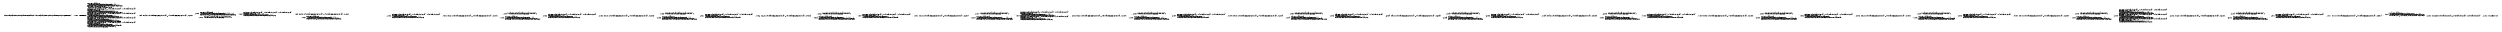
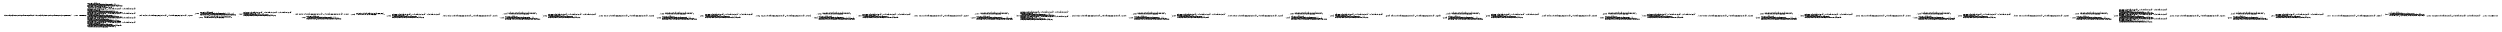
  digraph {
    rankdir=LR
    node [shape=record]
    n1 [label="{0\:\ 0x0000|MTH_ENTER_BLOCK\l|0x0000: IGET  (r0 I:java.lang.String) = \l  (r4 I:com.mapbox.api.directions.v5.models.$AutoValue_RouteOptions)\l com.mapbox.api.directions.v5.models.$AutoValue_RouteOptions.baseUrl java.lang.String \l0x0002: INVOKE  (r0 I:int) = (r0 I:java.lang.String) java.lang.String.hashCode():int type: VIRTUAL \l0x0006: CONST  (r1 I:?[int, float, short, byte, char]) = \l  (1000003(0xf4243, float:1.401303E\-39) ?[int, float, short, byte, char])\l \l0x0009: ARITH  (r0 I:?[int, boolean, short, byte, char]) = (r0 I:?[int, boolean, short, byte, char]) ^ (r1 I:?[int, boolean, short, byte, char]) \l0x000a: ARITH  (r0 I:int) = (r0 I:int) * (r1 I:int) \l0x000c: IGET  (r2 I:java.lang.String) = \l  (r4 I:com.mapbox.api.directions.v5.models.$AutoValue_RouteOptions)\l com.mapbox.api.directions.v5.models.$AutoValue_RouteOptions.user java.lang.String \l0x000e: INVOKE  (r2 I:int) = (r2 I:java.lang.String) java.lang.String.hashCode():int type: VIRTUAL \l0x0012: ARITH  (r0 I:?[int, boolean, short, byte, char]) = (r0 I:?[int, boolean, short, byte, char]) ^ (r2 I:?[int, boolean, short, byte, char]) \l0x0013: ARITH  (r0 I:int) = (r0 I:int) * (r1 I:int) \l0x0015: IGET  (r2 I:java.lang.String) = \l  (r4 I:com.mapbox.api.directions.v5.models.$AutoValue_RouteOptions)\l com.mapbox.api.directions.v5.models.$AutoValue_RouteOptions.profile java.lang.String \l0x0017: INVOKE  (r2 I:int) = (r2 I:java.lang.String) java.lang.String.hashCode():int type: VIRTUAL \l0x001b: ARITH  (r0 I:?[int, boolean, short, byte, char]) = (r0 I:?[int, boolean, short, byte, char]) ^ (r2 I:?[int, boolean, short, byte, char]) \l0x001c: ARITH  (r0 I:int) = (r0 I:int) * (r1 I:int) \l0x001e: IGET  (r2 I:java.util.List\<com.mapbox.geojson.Point\>) = \l  (r4 I:com.mapbox.api.directions.v5.models.$AutoValue_RouteOptions)\l com.mapbox.api.directions.v5.models.$AutoValue_RouteOptions.coordinates java.util.List \l0x0020: INVOKE  (r2 I:int) = (r2 I:java.util.List) java.util.List.hashCode():int type: INTERFACE \l0x0024: ARITH  (r0 I:?[int, boolean, short, byte, char]) = (r0 I:?[int, boolean, short, byte, char]) ^ (r2 I:?[int, boolean, short, byte, char]) \l0x0025: ARITH  (r0 I:int) = (r0 I:int) * (r1 I:int) \l0x0027: IGET  (r2 I:java.lang.Boolean) = \l  (r4 I:com.mapbox.api.directions.v5.models.$AutoValue_RouteOptions)\l com.mapbox.api.directions.v5.models.$AutoValue_RouteOptions.alternatives java.lang.Boolean \l0x0029: CONST  (r3 I:?[int, float, boolean, short, byte, char, OBJECT, ARRAY]) = \l  (0 ?[int, float, boolean, short, byte, char, OBJECT, ARRAY])\l \l}"]
    n2 [label="{1\:\ 0x002a|0x002a: IF  (r2 I:?[int, boolean, OBJECT, ARRAY, byte, short, char]) != (0 ?[int, boolean, OBJECT, ARRAY, byte, short, char])  \-\> B:3:0x002e \l}"]
    n3 [label="{2\:\ 0x002c|0x002c: CONST  (r2 I:?[int, float, boolean, short, byte, char, OBJECT, ARRAY]) = \l  (0 ?[int, float, boolean, short, byte, char, OBJECT, ARRAY])\l \l}"]
    n4 [label="{3\:\ 0x002e|0x002e: IGET  (r2 I:java.lang.Boolean) = \l  (r4 I:com.mapbox.api.directions.v5.models.$AutoValue_RouteOptions)\l com.mapbox.api.directions.v5.models.$AutoValue_RouteOptions.alternatives java.lang.Boolean \l0x0030: INVOKE  (r2 I:int) = (r2 I:java.lang.Boolean) java.lang.Boolean.hashCode():int type: VIRTUAL \l}"]
    n5 [label="{4\:\ 0x0034|0x0034: ARITH  (r0 I:?[int, boolean, short, byte, char]) = (r0 I:?[int, boolean, short, byte, char]) ^ (r2 I:?[int, boolean, short, byte, char]) \l0x0035: ARITH  (r0 I:int) = (r0 I:int) * (r1 I:int) \l0x0037: IGET  (r2 I:java.lang.String) = \l  (r4 I:com.mapbox.api.directions.v5.models.$AutoValue_RouteOptions)\l com.mapbox.api.directions.v5.models.$AutoValue_RouteOptions.language java.lang.String \l}"]
    n6 [label="{7\:\ 0x003d|0x003d: IGET  (r2 I:java.lang.String) = \l  (r4 I:com.mapbox.api.directions.v5.models.$AutoValue_RouteOptions)\l com.mapbox.api.directions.v5.models.$AutoValue_RouteOptions.language java.lang.String \l0x003f: INVOKE  (r2 I:int) = (r2 I:java.lang.String) java.lang.String.hashCode():int type: VIRTUAL \l}"]
    n7 [label="{5\:\ 0x0039|0x0039: IF  (r2 I:?[int, boolean, OBJECT, ARRAY, byte, short, char]) != (0 ?[int, boolean, OBJECT, ARRAY, byte, short, char])  \-\> B:7:0x003d \l}"]
+   n8 [label="{6\:\ 0x003b|0x003b: CONST  (r2 I:?[int, float, boolean, short, byte, char, OBJECT, ARRAY]) = \l  (0 ?[int, float, boolean, short, byte, char, OBJECT, ARRAY])\l \l}"]
    n9 [label="{8\:\ 0x0043|0x0043: ARITH  (r0 I:?[int, boolean, short, byte, char]) = (r0 I:?[int, boolean, short, byte, char]) ^ (r2 I:?[int, boolean, short, byte, char]) \l0x0044: ARITH  (r0 I:int) = (r0 I:int) * (r1 I:int) \l0x0046: IGET  (r2 I:java.lang.String) = \l  (r4 I:com.mapbox.api.directions.v5.models.$AutoValue_RouteOptions)\l com.mapbox.api.directions.v5.models.$AutoValue_RouteOptions.radiuses java.lang.String \l}"]
    n10 [label="{9\:\ 0x0048|0x0048: IF  (r2 I:?[int, boolean, OBJECT, ARRAY, byte, short, char]) != (0 ?[int, boolean, OBJECT, ARRAY, byte, short, char])  \-\> B:11:0x004c \l}"]
    n11 [label="{10\:\ 0x004a|0x004a: CONST  (r2 I:?[int, float, boolean, short, byte, char, OBJECT, ARRAY]) = \l  (0 ?[int, float, boolean, short, byte, char, OBJECT, ARRAY])\l \l}"]
    n12 [label="{11\:\ 0x004c|0x004c: IGET  (r2 I:java.lang.String) = \l  (r4 I:com.mapbox.api.directions.v5.models.$AutoValue_RouteOptions)\l com.mapbox.api.directions.v5.models.$AutoValue_RouteOptions.radiuses java.lang.String \l0x004e: INVOKE  (r2 I:int) = (r2 I:java.lang.String) java.lang.String.hashCode():int type: VIRTUAL \l}"]
    n13 [label="{12\:\ 0x0052|0x0052: ARITH  (r0 I:?[int, boolean, short, byte, char]) = (r0 I:?[int, boolean, short, byte, char]) ^ (r2 I:?[int, boolean, short, byte, char]) \l0x0053: ARITH  (r0 I:int) = (r0 I:int) * (r1 I:int) \l0x0055: IGET  (r2 I:java.lang.String) = \l  (r4 I:com.mapbox.api.directions.v5.models.$AutoValue_RouteOptions)\l com.mapbox.api.directions.v5.models.$AutoValue_RouteOptions.bearings java.lang.String \l}"]
    n14 [label="{13\:\ 0x0057|0x0057: IF  (r2 I:?[int, boolean, OBJECT, ARRAY, byte, short, char]) != (0 ?[int, boolean, OBJECT, ARRAY, byte, short, char])  \-\> B:15:0x005b \l}"]
    n15 [label="{14\:\ 0x0059|0x0059: CONST  (r2 I:?[int, float, boolean, short, byte, char, OBJECT, ARRAY]) = \l  (0 ?[int, float, boolean, short, byte, char, OBJECT, ARRAY])\l \l}"]
    n16 [label="{15\:\ 0x005b|0x005b: IGET  (r2 I:java.lang.String) = \l  (r4 I:com.mapbox.api.directions.v5.models.$AutoValue_RouteOptions)\l com.mapbox.api.directions.v5.models.$AutoValue_RouteOptions.bearings java.lang.String \l0x005d: INVOKE  (r2 I:int) = (r2 I:java.lang.String) java.lang.String.hashCode():int type: VIRTUAL \l}"]
    n17 [label="{16\:\ 0x0061|0x0061: ARITH  (r0 I:?[int, boolean, short, byte, char]) = (r0 I:?[int, boolean, short, byte, char]) ^ (r2 I:?[int, boolean, short, byte, char]) \l0x0062: ARITH  (r0 I:int) = (r0 I:int) * (r1 I:int) \l0x0064: IGET  (r2 I:java.lang.Boolean) = \l  (r4 I:com.mapbox.api.directions.v5.models.$AutoValue_RouteOptions)\l com.mapbox.api.directions.v5.models.$AutoValue_RouteOptions.continueStraight java.lang.Boolean \l}"]
    n18 [label="{17\:\ 0x0066|0x0066: IF  (r2 I:?[int, boolean, OBJECT, ARRAY, byte, short, char]) != (0 ?[int, boolean, OBJECT, ARRAY, byte, short, char])  \-\> B:19:0x006a \l}"]
    n19 [label="{18\:\ 0x0068|0x0068: CONST  (r2 I:?[int, float, boolean, short, byte, char, OBJECT, ARRAY]) = \l  (0 ?[int, float, boolean, short, byte, char, OBJECT, ARRAY])\l \l}"]
    n20 [label="{19\:\ 0x006a|0x006a: IGET  (r2 I:java.lang.Boolean) = \l  (r4 I:com.mapbox.api.directions.v5.models.$AutoValue_RouteOptions)\l com.mapbox.api.directions.v5.models.$AutoValue_RouteOptions.continueStraight java.lang.Boolean \l0x006c: INVOKE  (r2 I:int) = (r2 I:java.lang.Boolean) java.lang.Boolean.hashCode():int type: VIRTUAL \l}"]
    n21 [label="{20\:\ 0x0070|0x0070: ARITH  (r0 I:?[int, boolean, short, byte, char]) = (r0 I:?[int, boolean, short, byte, char]) ^ (r2 I:?[int, boolean, short, byte, char]) \l0x0071: ARITH  (r0 I:int) = (r0 I:int) * (r1 I:int) \l0x0073: IGET  (r2 I:java.lang.Boolean) = \l  (r4 I:com.mapbox.api.directions.v5.models.$AutoValue_RouteOptions)\l com.mapbox.api.directions.v5.models.$AutoValue_RouteOptions.roundaboutExits java.lang.Boolean \l}"]
    n22 [label="{21\:\ 0x0075|0x0075: IF  (r2 I:?[int, boolean, OBJECT, ARRAY, byte, short, char]) != (0 ?[int, boolean, OBJECT, ARRAY, byte, short, char])  \-\> B:23:0x0079 \l}"]
    n23 [label="{22\:\ 0x0077|0x0077: CONST  (r2 I:?[int, float, boolean, short, byte, char, OBJECT, ARRAY]) = \l  (0 ?[int, float, boolean, short, byte, char, OBJECT, ARRAY])\l \l}"]
    n24 [label="{23\:\ 0x0079|0x0079: IGET  (r2 I:java.lang.Boolean) = \l  (r4 I:com.mapbox.api.directions.v5.models.$AutoValue_RouteOptions)\l com.mapbox.api.directions.v5.models.$AutoValue_RouteOptions.roundaboutExits java.lang.Boolean \l0x007b: INVOKE  (r2 I:int) = (r2 I:java.lang.Boolean) java.lang.Boolean.hashCode():int type: VIRTUAL \l}"]
    n25 [label="{24\:\ 0x007f|0x007f: ARITH  (r0 I:?[int, boolean, short, byte, char]) = (r0 I:?[int, boolean, short, byte, char]) ^ (r2 I:?[int, boolean, short, byte, char]) \l0x0080: ARITH  (r0 I:int) = (r0 I:int) * (r1 I:int) \l0x0082: IGET  (r2 I:java.lang.String) = \l  (r4 I:com.mapbox.api.directions.v5.models.$AutoValue_RouteOptions)\l com.mapbox.api.directions.v5.models.$AutoValue_RouteOptions.geometries java.lang.String \l0x0084: INVOKE  (r2 I:int) = (r2 I:java.lang.String) java.lang.String.hashCode():int type: VIRTUAL \l0x0088: ARITH  (r0 I:?[int, boolean, short, byte, char]) = (r0 I:?[int, boolean, short, byte, char]) ^ (r2 I:?[int, boolean, short, byte, char]) \l0x0089: ARITH  (r0 I:int) = (r0 I:int) * (r1 I:int) \l0x008b: IGET  (r2 I:java.lang.String) = \l  (r4 I:com.mapbox.api.directions.v5.models.$AutoValue_RouteOptions)\l com.mapbox.api.directions.v5.models.$AutoValue_RouteOptions.overview java.lang.String \l}"]
    n26 [label="{25\:\ 0x008d|0x008d: IF  (r2 I:?[int, boolean, OBJECT, ARRAY, byte, short, char]) != (0 ?[int, boolean, OBJECT, ARRAY, byte, short, char])  \-\> B:27:0x0091 \l}"]
    n27 [label="{26\:\ 0x008f|0x008f: CONST  (r2 I:?[int, float, boolean, short, byte, char, OBJECT, ARRAY]) = \l  (0 ?[int, float, boolean, short, byte, char, OBJECT, ARRAY])\l \l}"]
    n28 [label="{27\:\ 0x0091|0x0091: IGET  (r2 I:java.lang.String) = \l  (r4 I:com.mapbox.api.directions.v5.models.$AutoValue_RouteOptions)\l com.mapbox.api.directions.v5.models.$AutoValue_RouteOptions.overview java.lang.String \l0x0093: INVOKE  (r2 I:int) = (r2 I:java.lang.String) java.lang.String.hashCode():int type: VIRTUAL \l}"]
    n29 [label="{28\:\ 0x0097|0x0097: ARITH  (r0 I:?[int, boolean, short, byte, char]) = (r0 I:?[int, boolean, short, byte, char]) ^ (r2 I:?[int, boolean, short, byte, char]) \l0x0098: ARITH  (r0 I:int) = (r0 I:int) * (r1 I:int) \l0x009a: IGET  (r2 I:java.lang.Boolean) = \l  (r4 I:com.mapbox.api.directions.v5.models.$AutoValue_RouteOptions)\l com.mapbox.api.directions.v5.models.$AutoValue_RouteOptions.steps java.lang.Boolean \l}"]
    n30 [label="{29\:\ 0x009c|0x009c: IF  (r2 I:?[int, boolean, OBJECT, ARRAY, byte, short, char]) != (0 ?[int, boolean, OBJECT, ARRAY, byte, short, char])  \-\> B:31:0x00a0 \l}"]
    n31 [label="{30\:\ 0x009e|0x009e: CONST  (r2 I:?[int, float, boolean, short, byte, char, OBJECT, ARRAY]) = \l  (0 ?[int, float, boolean, short, byte, char, OBJECT, ARRAY])\l \l}"]
    n32 [label="{31\:\ 0x00a0|0x00a0: IGET  (r2 I:java.lang.Boolean) = \l  (r4 I:com.mapbox.api.directions.v5.models.$AutoValue_RouteOptions)\l com.mapbox.api.directions.v5.models.$AutoValue_RouteOptions.steps java.lang.Boolean \l0x00a2: INVOKE  (r2 I:int) = (r2 I:java.lang.Boolean) java.lang.Boolean.hashCode():int type: VIRTUAL \l}"]
    n33 [label="{32\:\ 0x00a6|0x00a6: ARITH  (r0 I:?[int, boolean, short, byte, char]) = (r0 I:?[int, boolean, short, byte, char]) ^ (r2 I:?[int, boolean, short, byte, char]) \l0x00a7: ARITH  (r0 I:int) = (r0 I:int) * (r1 I:int) \l0x00a9: IGET  (r2 I:java.lang.String) = \l  (r4 I:com.mapbox.api.directions.v5.models.$AutoValue_RouteOptions)\l com.mapbox.api.directions.v5.models.$AutoValue_RouteOptions.annotations java.lang.String \l}"]
    n34 [label="{33\:\ 0x00ab|0x00ab: IF  (r2 I:?[int, boolean, OBJECT, ARRAY, byte, short, char]) != (0 ?[int, boolean, OBJECT, ARRAY, byte, short, char])  \-\> B:35:0x00af \l}"]
    n35 [label="{34\:\ 0x00ad|0x00ad: CONST  (r2 I:?[int, float, boolean, short, byte, char, OBJECT, ARRAY]) = \l  (0 ?[int, float, boolean, short, byte, char, OBJECT, ARRAY])\l \l}"]
    n36 [label="{35\:\ 0x00af|0x00af: IGET  (r2 I:java.lang.String) = \l  (r4 I:com.mapbox.api.directions.v5.models.$AutoValue_RouteOptions)\l com.mapbox.api.directions.v5.models.$AutoValue_RouteOptions.annotations java.lang.String \l0x00b1: INVOKE  (r2 I:int) = (r2 I:java.lang.String) java.lang.String.hashCode():int type: VIRTUAL \l}"]
    n37 [label="{36\:\ 0x00b5|0x00b5: ARITH  (r0 I:?[int, boolean, short, byte, char]) = (r0 I:?[int, boolean, short, byte, char]) ^ (r2 I:?[int, boolean, short, byte, char]) \l0x00b6: ARITH  (r0 I:int) = (r0 I:int) * (r1 I:int) \l0x00b8: IGET  (r2 I:java.lang.String) = \l  (r4 I:com.mapbox.api.directions.v5.models.$AutoValue_RouteOptions)\l com.mapbox.api.directions.v5.models.$AutoValue_RouteOptions.exclude java.lang.String \l}"]
    n38 [label="{37\:\ 0x00ba|0x00ba: IF  (r2 I:?[int, boolean, OBJECT, ARRAY, byte, short, char]) != (0 ?[int, boolean, OBJECT, ARRAY, byte, short, char])  \-\> B:39:0x00be \l}"]
    n39 [label="{38\:\ 0x00bc|0x00bc: CONST  (r2 I:?[int, float, boolean, short, byte, char, OBJECT, ARRAY]) = \l  (0 ?[int, float, boolean, short, byte, char, OBJECT, ARRAY])\l \l}"]
    n40 [label="{39\:\ 0x00be|0x00be: IGET  (r2 I:java.lang.String) = \l  (r4 I:com.mapbox.api.directions.v5.models.$AutoValue_RouteOptions)\l com.mapbox.api.directions.v5.models.$AutoValue_RouteOptions.exclude java.lang.String \l0x00c0: INVOKE  (r2 I:int) = (r2 I:java.lang.String) java.lang.String.hashCode():int type: VIRTUAL \l}"]
    n41 [label="{40\:\ 0x00c4|0x00c4: ARITH  (r0 I:?[int, boolean, short, byte, char]) = (r0 I:?[int, boolean, short, byte, char]) ^ (r2 I:?[int, boolean, short, byte, char]) \l0x00c5: ARITH  (r0 I:int) = (r0 I:int) * (r1 I:int) \l0x00c7: IGET  (r2 I:java.lang.Boolean) = \l  (r4 I:com.mapbox.api.directions.v5.models.$AutoValue_RouteOptions)\l com.mapbox.api.directions.v5.models.$AutoValue_RouteOptions.voiceInstructions java.lang.Boolean \l}"]
    n42 [label="{41\:\ 0x00c9|0x00c9: IF  (r2 I:?[int, boolean, OBJECT, ARRAY, byte, short, char]) != (0 ?[int, boolean, OBJECT, ARRAY, byte, short, char])  \-\> B:43:0x00cd \l}"]
    n43 [label="{42\:\ 0x00cb|0x00cb: CONST  (r2 I:?[int, float, boolean, short, byte, char, OBJECT, ARRAY]) = \l  (0 ?[int, float, boolean, short, byte, char, OBJECT, ARRAY])\l \l}"]
    n44 [label="{43\:\ 0x00cd|0x00cd: IGET  (r2 I:java.lang.Boolean) = \l  (r4 I:com.mapbox.api.directions.v5.models.$AutoValue_RouteOptions)\l com.mapbox.api.directions.v5.models.$AutoValue_RouteOptions.voiceInstructions java.lang.Boolean \l0x00cf: INVOKE  (r2 I:int) = (r2 I:java.lang.Boolean) java.lang.Boolean.hashCode():int type: VIRTUAL \l}"]
    n45 [label="{44\:\ 0x00d3|0x00d3: ARITH  (r0 I:?[int, boolean, short, byte, char]) = (r0 I:?[int, boolean, short, byte, char]) ^ (r2 I:?[int, boolean, short, byte, char]) \l0x00d4: ARITH  (r0 I:int) = (r0 I:int) * (r1 I:int) \l0x00d6: IGET  (r2 I:java.lang.Boolean) = \l  (r4 I:com.mapbox.api.directions.v5.models.$AutoValue_RouteOptions)\l com.mapbox.api.directions.v5.models.$AutoValue_RouteOptions.bannerInstructions java.lang.Boolean \l}"]
    n46 [label="{45\:\ 0x00d8|0x00d8: IF  (r2 I:?[int, boolean, OBJECT, ARRAY, byte, short, char]) != (0 ?[int, boolean, OBJECT, ARRAY, byte, short, char])  \-\> B:47:0x00dc \l}"]
    n47 [label="{46\:\ 0x00da|0x00da: CONST  (r2 I:?[int, float, boolean, short, byte, char, OBJECT, ARRAY]) = \l  (0 ?[int, float, boolean, short, byte, char, OBJECT, ARRAY])\l \l}"]
    n48 [label="{47\:\ 0x00dc|0x00dc: IGET  (r2 I:java.lang.Boolean) = \l  (r4 I:com.mapbox.api.directions.v5.models.$AutoValue_RouteOptions)\l com.mapbox.api.directions.v5.models.$AutoValue_RouteOptions.bannerInstructions java.lang.Boolean \l0x00de: INVOKE  (r2 I:int) = (r2 I:java.lang.Boolean) java.lang.Boolean.hashCode():int type: VIRTUAL \l}"]
    n49 [label="{48\:\ 0x00e2|0x00e2: ARITH  (r0 I:?[int, boolean, short, byte, char]) = (r0 I:?[int, boolean, short, byte, char]) ^ (r2 I:?[int, boolean, short, byte, char]) \l0x00e3: ARITH  (r0 I:int) = (r0 I:int) * (r1 I:int) \l0x00e5: IGET  (r2 I:java.lang.String) = \l  (r4 I:com.mapbox.api.directions.v5.models.$AutoValue_RouteOptions)\l com.mapbox.api.directions.v5.models.$AutoValue_RouteOptions.voiceUnits java.lang.String \l}"]
    n50 [label="{49\:\ 0x00e7|0x00e7: IF  (r2 I:?[int, boolean, OBJECT, ARRAY, byte, short, char]) != (0 ?[int, boolean, OBJECT, ARRAY, byte, short, char])  \-\> B:51:0x00eb \l}"]
    n51 [label="{50\:\ 0x00e9|0x00e9: CONST  (r2 I:?[int, float, boolean, short, byte, char, OBJECT, ARRAY]) = \l  (0 ?[int, float, boolean, short, byte, char, OBJECT, ARRAY])\l \l}"]
    n52 [label="{51\:\ 0x00eb|0x00eb: IGET  (r2 I:java.lang.String) = \l  (r4 I:com.mapbox.api.directions.v5.models.$AutoValue_RouteOptions)\l com.mapbox.api.directions.v5.models.$AutoValue_RouteOptions.voiceUnits java.lang.String \l0x00ed: INVOKE  (r2 I:int) = (r2 I:java.lang.String) java.lang.String.hashCode():int type: VIRTUAL \l}"]
    n53 [label="{52\:\ 0x00f1|0x00f1: ARITH  (r0 I:?[int, boolean, short, byte, char]) = (r0 I:?[int, boolean, short, byte, char]) ^ (r2 I:?[int, boolean, short, byte, char]) \l0x00f2: ARITH  (r0 I:int) = (r0 I:int) * (r1 I:int) \l0x00f4: IGET  (r2 I:java.lang.String) = \l  (r4 I:com.mapbox.api.directions.v5.models.$AutoValue_RouteOptions)\l com.mapbox.api.directions.v5.models.$AutoValue_RouteOptions.accessToken java.lang.String \l0x00f6: INVOKE  (r2 I:int) = (r2 I:java.lang.String) java.lang.String.hashCode():int type: VIRTUAL \l0x00fa: ARITH  (r0 I:?[int, boolean, short, byte, char]) = (r0 I:?[int, boolean, short, byte, char]) ^ (r2 I:?[int, boolean, short, byte, char]) \l0x00fb: ARITH  (r0 I:int) = (r0 I:int) * (r1 I:int) \l0x00fd: IGET  (r2 I:java.lang.String) = \l  (r4 I:com.mapbox.api.directions.v5.models.$AutoValue_RouteOptions)\l com.mapbox.api.directions.v5.models.$AutoValue_RouteOptions.requestUuid java.lang.String \l0x00ff: INVOKE  (r2 I:int) = (r2 I:java.lang.String) java.lang.String.hashCode():int type: VIRTUAL \l0x0103: ARITH  (r0 I:?[int, boolean, short, byte, char]) = (r0 I:?[int, boolean, short, byte, char]) ^ (r2 I:?[int, boolean, short, byte, char]) \l0x0104: ARITH  (r0 I:int) = (r0 I:int) * (r1 I:int) \l0x0106: IGET  (r2 I:java.lang.String) = \l  (r4 I:com.mapbox.api.directions.v5.models.$AutoValue_RouteOptions)\l com.mapbox.api.directions.v5.models.$AutoValue_RouteOptions.approaches java.lang.String \l}"]
    n54 [label="{53\:\ 0x0108|0x0108: IF  (r2 I:?[int, boolean, OBJECT, ARRAY, byte, short, char]) != (0 ?[int, boolean, OBJECT, ARRAY, byte, short, char])  \-\> B:55:0x010c \l}"]
    n55 [label="{54\:\ 0x010a|0x010a: CONST  (r2 I:?[int, float, boolean, short, byte, char, OBJECT, ARRAY]) = \l  (0 ?[int, float, boolean, short, byte, char, OBJECT, ARRAY])\l \l}"]
    n56 [label="{55\:\ 0x010c|0x010c: IGET  (r2 I:java.float.String) = \l  (r4 I:com.mapbox.api.directions.v5.models.$AutoValue_RouteOptions)\l com.mapbox.api.directions.v5.models.$AutoValue_RouteOptions.approaches java.lang.String \l0x010e: INVOKE  (r2 I:int) = (r2 I:java.lang.String) java.lang.String.hashCode():int type: VIRTUAL \l}"]
    n57 [label="{56\:\ 0x0112|0x0112: ARITH  (r0 I:?[int, boolean, short, byte, char]) = (r0 I:?[int, boolean, short, byte, char]) ^ (r2 I:?[int, boolean, short, byte, char]) \l0x0113: ARITH  (r0 I:int) = (r0 I:int) * (r1 I:int) \l0x0115: IGET  (r1 I:java.lang.String) = \l  (r4 I:com.mapbox.api.directions.v5.models.$AutoValue_RouteOptions)\l com.mapbox.api.directions.v5.models.$AutoValue_RouteOptions.waypointNames java.lang.String \l}"]
    n58 [label="{57\:\ 0x0117|0x0117: IF  (r1 I:?[int, boolean, OBJECT, ARRAY, byte, short, char]) != (0 ?[int, boolean, OBJECT, ARRAY, byte, short, char])  \-\> B:59:0x011a \l}"]
    n59 [label="{59\:\ 0x011a|0x011a: IGET  (r1 I:java.lang.String) = \l  (r4 I:com.mapbox.api.directions.v5.models.$AutoValue_RouteOptions)\l com.mapbox.api.directions.v5.models.$AutoValue_RouteOptions.waypointNames java.lang.String \l0x011c: INVOKE  (r3 I:int) = (r1 I:java.lang.String) java.lang.String.hashCode():int type: VIRTUAL \l}"]
    n60 [label="{60\:\ 0x0120|0x0120: ARITH  (r0 I:?[int, boolean, short, byte, char]) = (r0 I:?[int, boolean, short, byte, char]) ^ (r3 I:?[int, boolean, short, byte, char]) \l}"]
    n61 [label="{61\:\ 0x0121|0x0121: RETURN  (r0 I:int) \l}"]
    n62 [label="{public int com.mapbox.api.directions.v5.models.$AutoValue_RouteOptions.hashCode((r4 'this' I:com.mapbox.api.directions.v5.models.$AutoValue_RouteOptions A[IMMUTABLE_TYPE, THIS])) }"]
    n1 -> n2
    n2 -> n3 [style=dashed]
    n2 -> n4
    n3 -> n5
    n3 -> n6
    n4 -> n5
    n5 -> n7
    n6 -> n9
+   n7 -> n8 [style=dashed]
+   n8 -> n9
    n9 -> n10
    n10 -> n11 [style=dashed]
    n10 -> n12
    n11 -> n13
    n12 -> n13
    n13 -> n14
    n14 -> n15 [style=dashed]
    n14 -> n16
    n15 -> n17
    n16 -> n17
    n17 -> n18
    n18 -> n19 [style=dashed]
    n18 -> n20
    n19 -> n21
    n20 -> n21
    n21 -> n22
    n22 -> n23 [style=dashed]
    n22 -> n24
    n23 -> n25
    n24 -> n25
    n25 -> n26
    n26 -> n27 [style=dashed]
    n26 -> n28 [style=dashed]
    n27 -> n29
    n28 -> n29
    n29 -> n30
    n30 -> n31 [style=dashed]
    n30 -> n32
    n31 -> n33
    n32 -> n33
    n33 -> n34
    n34 -> n35 [style=dashed]
    n34 -> n36
    n35 -> n37
    n36 -> n37
    n37 -> n38
    n38 -> n39 [style=dashed]
    n38 -> n40
    n39 -> n41
    n40 -> n41
    n41 -> n42
    n42 -> n43 [style=dashed]
    n42 -> n44
    n43 -> n45
    n44 -> n45
    n45 -> n46
    n46 -> n47 [style=dashed]
    n46 -> n48
    n47 -> n49
    n48 -> n49
    n49 -> n50
    n50 -> n51 [style=dashed]
    n50 -> n52
    n51 -> n53
    n52 -> n53
    n53 -> n54
    n54 -> n55 [style=dashed]
    n54 -> n56
    n55 -> n57
    n56 -> n57
    n57 -> n58
    n58 -> n59
    n58 -> n60 [style=dashed]
    n59 -> n60
    n60 -> n61
    n62 -> n1
  }
